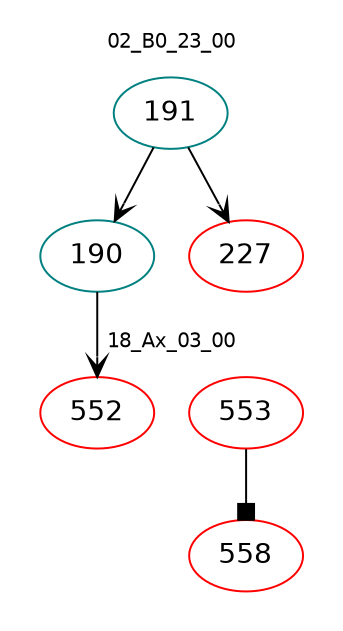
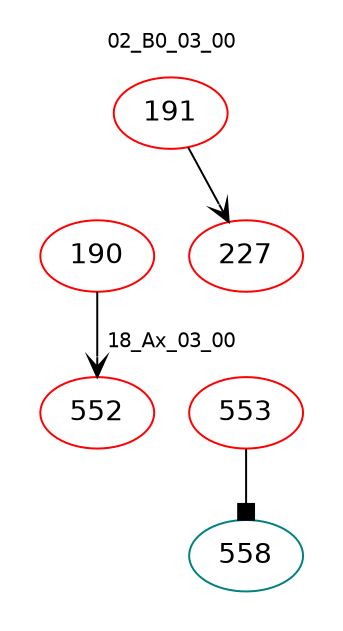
  digraph {
    fontname="DejaVu Sans"
    node [color=red fontname="DejaVu Sans"]
    edge [arrowhead=vee color=black fontname="DejaVu Sans"]
    n1 [label=553]
    n2 [label=552]
-   n3 [label=558]
-   n4 [color=teal label=191]
-   n5 [color=teal label=190]
+   n3 [color=teal label=558]
+   n4 [label=191]
+   n5 [label=190]
    n6 [label=227]
    subgraph cluster_1 {
      color=white
      fontsize=10
      label="18_Ax_03_00"
      n1
      n2
      n3
    }
    subgraph cluster_2 {
      color=white
      fontsize=10
-     label="02_B0_23_00"
+     label="02_B0_03_00"
      n4
      n5
      n6
    }
    n1 -> n3 [arrowhead=box]
-   n4 -> n5
    n4 -> n6
    n5 -> n2
  }
